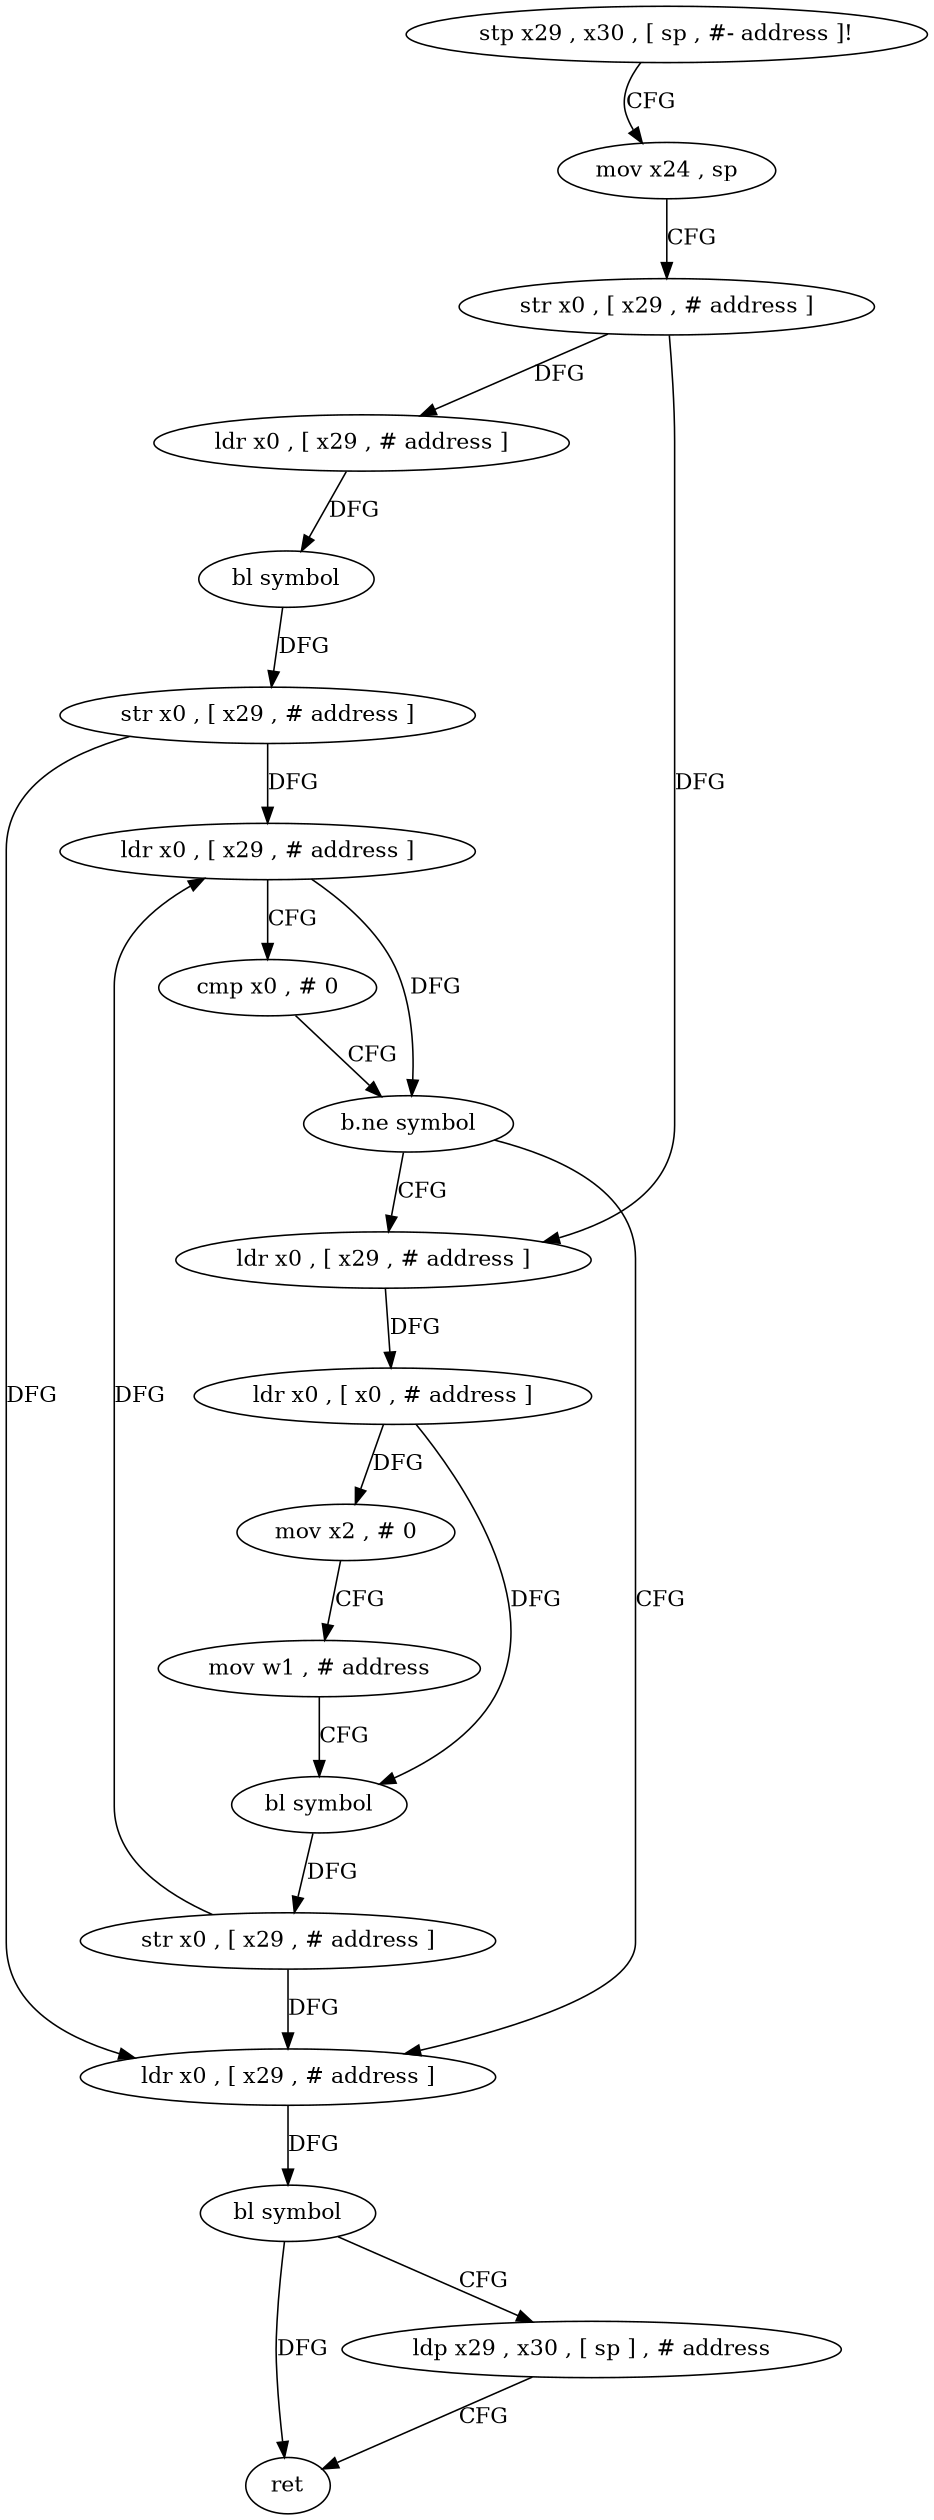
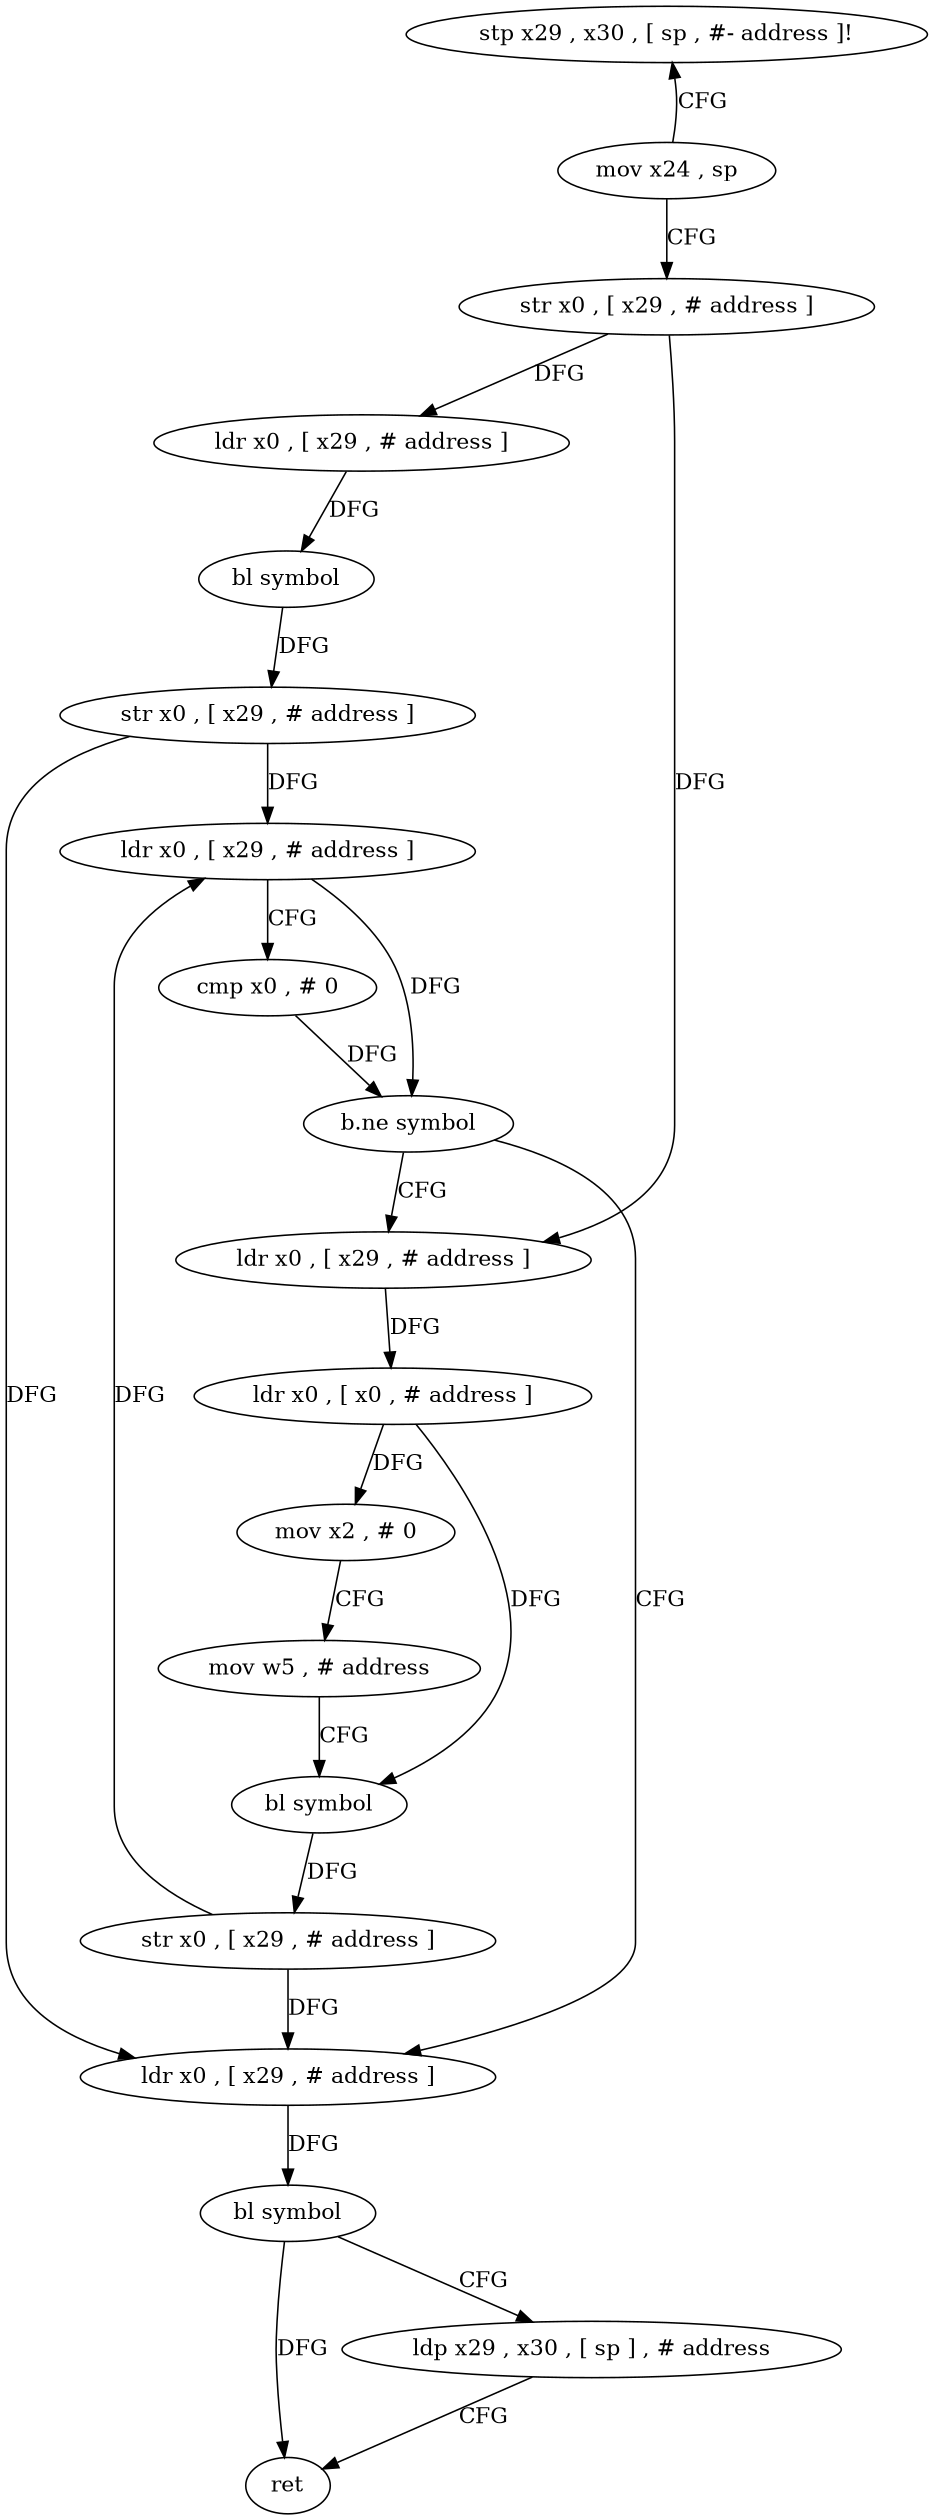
  digraph {
    n1 [label="stp x29 , x30 , [ sp , #- address ]!"]
    n2 [label="mov x24 , sp"]
    n3 [label="str x0 , [ x29 , # address ]"]
    n4 [label="ldr x0 , [ x29 , # address ]"]
    n5 [label="ldr x0 , [ x29 , # address ]"]
    n6 [label="bl symbol"]
    n7 [label="ldr x0 , [ x0 , # address ]"]
    n8 [label="str x0 , [ x29 , # address ]"]
    n9 [label="ldr x0 , [ x29 , # address ]"]
    n10 [label="ldr x0 , [ x29 , # address ]"]
    n11 [label="cmp x0 , # 0"]
    n12 [label="b.ne symbol"]
    n13 [label="bl symbol"]
    n14 [label="ldp x29 , x30 , [ sp ] , # address"]
    n15 [label=ret]
    n16 [label="mov x2 , # 0"]
    n17 [label="bl symbol"]
-   n18 [label="mov w1 , # address"]
+   n18 [label="mov w5 , # address"]
    n19 [label="str x0 , [ x29 , # address ]"]
-   n1 -> n2 [label=CFG]
+   n2 -> n1 [label=CFG]
    n2 -> n3 [label=CFG]
    n3 -> n4 [label=DFG]
    n3 -> n5 [label=DFG]
    n4 -> n6 [label=DFG]
    n5 -> n7 [label=DFG]
    n6 -> n8 [label=DFG]
    n7 -> n16 [label=DFG]
    n7 -> n17 [label=DFG]
    n8 -> n9 [label=DFG]
    n8 -> n10 [label=DFG]
    n9 -> n11 [label=CFG]
    n9 -> n12 [label=DFG]
    n10 -> n13 [label=DFG]
-   n11 -> n12 [label=CFG]
+   n11 -> n12 [label=DFG]
    n12 -> n5 [label=CFG]
    n12 -> n10 [label=CFG]
    n13 -> n14 [label=CFG]
    n13 -> n15 [label=DFG]
    n14 -> n15 [label=CFG]
    n16 -> n18 [label=CFG]
    n17 -> n19 [label=DFG]
    n18 -> n17 [label=CFG]
    n19 -> n9 [label=DFG]
    n19 -> n10 [label=DFG]
  }
